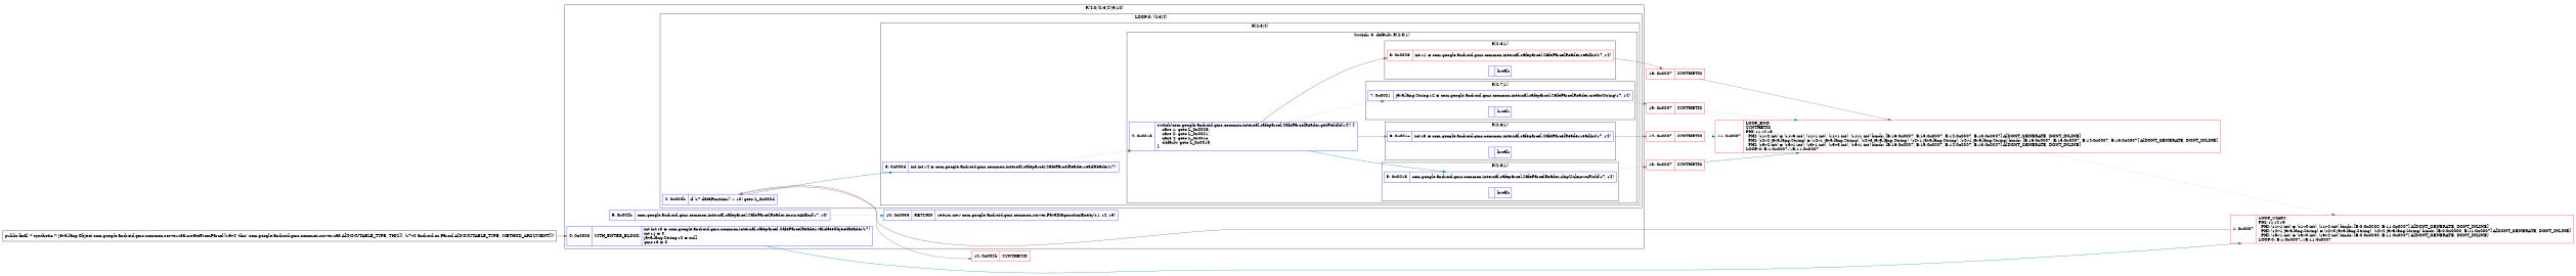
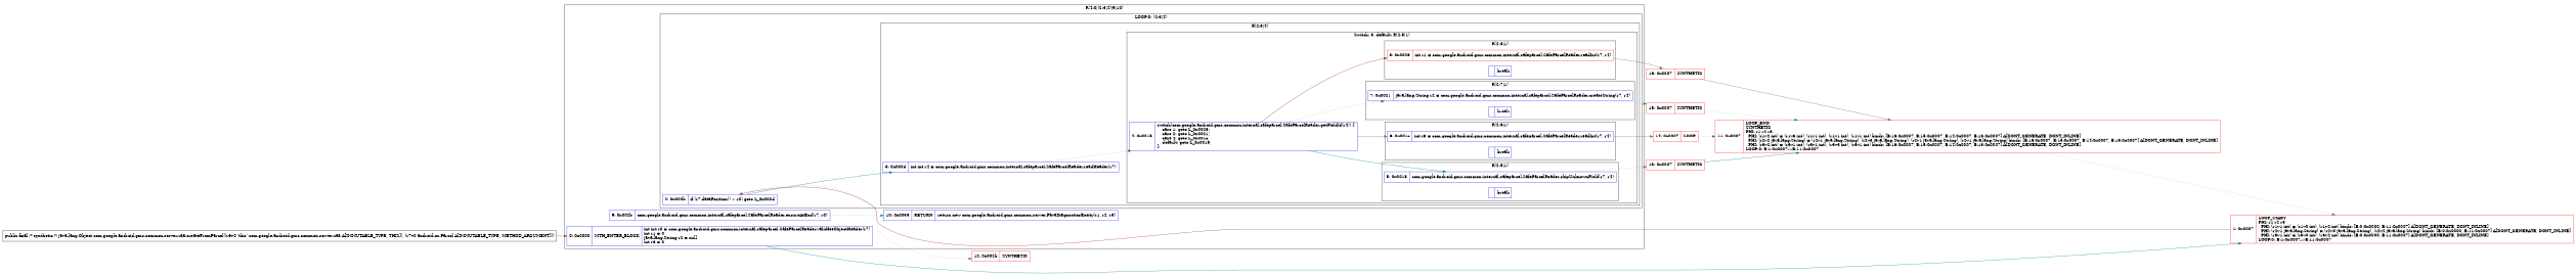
  digraph {
    rankdir=LR
    node [color=blue shape=record]
    edge [color=teal style=solid]
    n1 [color=red label="{8\:\ 0x0026|int r1 = com.google.android.gms.common.internal.safeparcel.SafeParcelReader.readInt(r7, r4)\l}"]
    n2 [label="{|break\l}"]
    n3 [label="{7\:\ 0x0021|java.lang.String r2 = com.google.android.gms.common.internal.safeparcel.SafeParcelReader.createString(r7, r4)\l}"]
    n4 [label="{|break\l}"]
    n5 [label="{6\:\ 0x001c|int r3 = com.google.android.gms.common.internal.safeparcel.SafeParcelReader.readInt(r7, r4)\l}"]
    n6 [label="{|break\l}"]
    n7 [label="{5\:\ 0x0018|com.google.android.gms.common.internal.safeparcel.SafeParcelReader.skipUnknownField(r7, r4)\l}"]
    n8 [label="{|break\l}"]
    n9 [label="{4\:\ 0x0015|switch(com.google.android.gms.common.internal.safeparcel.SafeParcelReader.getFieldId(r4)) \{\l    case 1: goto L_0x0026;\l    case 2: goto L_0x0021;\l    case 4: goto L_0x001c;\l    default: goto L_0x0018;\l\}\l}"]
    n10 [label="{3\:\ 0x000d|int int r4 = com.google.android.gms.common.internal.safeparcel.SafeParcelReader.readHeader(r7)\l}"]
    n11 [label="{2\:\ 0x000b|if (r7.dataPosition() \< r0) goto L_0x000d\l}"]
-   n12 [label="{0\:\ 0x0000|MTH_ENTER_BLOCK\l|int int r0 = com.google.android.gms.common.internal.safeparcel.SafeParcelReader.validateObjectHeader(r7)\lint r1 = 0\ljava.lang.String r2 = null\lgms r3 = 0\l}"]
+   n12 [label="{0\:\ 0x0000|MTH_ENTER_BLOCK\l|int int r0 = com.google.android.gms.common.internal.safeparcel.SafeParcelReader.validateObjectHeader(r7)\lint r1 = 0\ljava.lang.String r2 = null\lint r3 = 0\l}"]
    n13 [label="{9\:\ 0x002b|com.google.android.gms.common.internal.safeparcel.SafeParcelReader.ensureAtEnd(r7, r0)\l}"]
    n14 [label="{10\:\ 0x0033|RETURN\l|return new com.google.android.gms.common.server.FavaDiagnosticsEntity(r1, r2, r3)\l}"]
    n15 [color=red label="{16\:\ 0x0007|SYNTHETIC\l}"]
    n16 [color=red label="{15\:\ 0x0007|SYNTHETIC\l}"]
-   n17 [color=red label="{14\:\ 0x0007|SYNTHETIC\l}"]
+   n17 [color=red label="{14\:\ 0x0007|LOOP\l}"]
    n18 [color=red label="{13\:\ 0x0007|SYNTHETIC\l}"]
    n19 [color=red label="{12\:\ 0x002b|SYNTHETIC\l}"]
    n20 [color=red label="{1\:\ 0x0007|LOOP_START\lPHI: r1 r2 r3 \l  PHI: (r1v1 int) = (r1v0 int), (r1v2 int) binds: [B:0:0x0000, B:11:0x0007] A[DONT_GENERATE, DONT_INLINE]\l  PHI: (r2v1 java.lang.String) = (r2v0 java.lang.String), (r2v2 java.lang.String) binds: [B:0:0x0000, B:11:0x0007] A[DONT_GENERATE, DONT_INLINE]\l  PHI: (r3v1 int) = (r3v0 int), (r3v2 int) binds: [B:0:0x0000, B:11:0x0007] A[DONT_GENERATE, DONT_INLINE]\lLOOP:0: B:1:0x0007\-\>B:11:0x0007\l}"]
    n21 [color=red label="{11\:\ 0x0007|LOOP_END\lSYNTHETIC\lPHI: r1 r2 r3 \l  PHI: (r1v2 int) = (r1v3 int), (r1v1 int), (r1v1 int), (r1v1 int) binds: [B:16:0x0007, B:15:0x0007, B:14:0x0007, B:13:0x0007] A[DONT_GENERATE, DONT_INLINE]\l  PHI: (r2v2 java.lang.String) = (r2v1 java.lang.String), (r2v3 java.lang.String), (r2v1 java.lang.String), (r2v1 java.lang.String) binds: [B:16:0x0007, B:15:0x0007, B:14:0x0007, B:13:0x0007] A[DONT_GENERATE, DONT_INLINE]\l  PHI: (r3v2 int) = (r3v1 int), (r3v1 int), (r3v3 int), (r3v1 int) binds: [B:16:0x0007, B:15:0x0007, B:14:0x0007, B:13:0x0007] A[DONT_GENERATE, DONT_INLINE]\lLOOP:0: B:1:0x0007\-\>B:11:0x0007\l}"]
    n22 [label="{public final \/* synthetic *\/ java.lang.Object com.google.android.gms.common.server.zaa.createFromParcel((r6v0 'this' com.google.android.gms.common.server.zaa A[IMMUTABLE_TYPE, THIS]), (r7v0 android.os.Parcel A[IMMUTABLE_TYPE, METHOD_ARGUMENT])) }" color=""]
    subgraph cluster_1 {
      label="R(4:0|(2:3|4)|9|10)"
      n12
      n13
      n14
      subgraph cluster_2 {
        label="LOOP:0: (2:3|4)"
        n11
        subgraph cluster_3 {
          label="R(2:3|4)"
          n10
          subgraph cluster_4 {
            label="Switch: 3, default: R(2:5|1)"
            n9
            subgraph cluster_5 {
              label="R(2:8|1)"
              n1
              n2
            }
            subgraph cluster_6 {
              label="R(2:7|1)"
              n3
              n4
            }
            subgraph cluster_7 {
              label="R(2:6|1)"
              n5
              n6
            }
            subgraph cluster_8 {
              label="R(2:5|1)"
              n7
              n8
            }
          }
        }
      }
    }
    n1 -> n15 [color=gray40]
    n3 -> n16 [style=dotted]
    n5 -> n17 [color=gray40]
    n7 -> n18 [color=gray40 style=dotted]
    n9 -> n1 [color=brown]
    n9 -> n3 [color=brown style=dotted]
    n9 -> n5 [color=gray40]
    n9 -> n7
    n10 -> n9 [color=brown style=dotted]
    n11 -> n10
-   n11 -> n19 [color=gray40]
+   n11 -> n19 [color=gray40 style=dotted]
    n12 -> n20
    n13 -> n14 [style=dotted]
    n15 -> n21 [color=gray40]
    n16 -> n21 [style=dotted]
    n17 -> n21 [style=dotted]
    n18 -> n21
    n20 -> n11 [color=brown]
    n21 -> n20 [color=gray40 style=dotted]
    n22 -> n12 [color=brown]
  }
